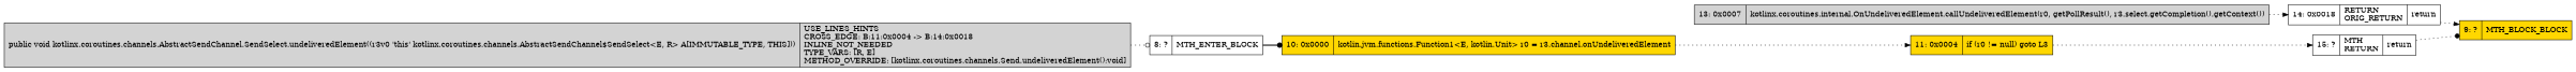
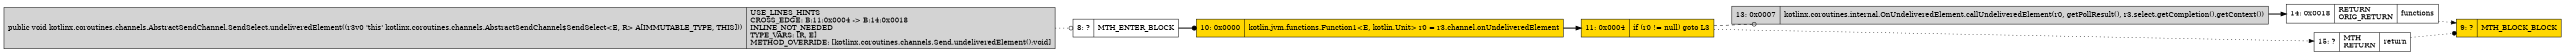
  digraph {
    rankdir=LR
    node [fillcolor=white shape=record style=filled]
    edge [arrowhead=normal style=dotted]
    n1 [label="{8\:\ ?|MTH_ENTER_BLOCK\l}"]
    n2 [fillcolor=gold label="{10\:\ 0x0000|kotlin.jvm.functions.Function1\<E, kotlin.Unit\> r0 = r3.channel.onUndeliveredElement\l}"]
    n3 [fillcolor=gold label="{11\:\ 0x0004|if (r0 != null) goto L3\l}"]
    n4 [fillcolor=lightgrey label="{13\:\ 0x0007|kotlinx.coroutines.internal.OnUndeliveredElement.callUndeliveredElement(r0, getPollResult(), r3.select.getCompletion().getContext())\l}"]
    n5 [label="{15\:\ ?|MTH\lRETURN\l|return\l}"]
-   n6 [label="{14\:\ 0x0018|RETURN\lORIG_RETURN\l|return\l}"]
+   n6 [label="{14\:\ 0x0018|RETURN\lORIG_RETURN\l|functions\l}"]
    n7 [fillcolor=gold label="{9\:\ ?|MTH_BLOCK_BLOCK\l}"]
    n8 [fillcolor=lightgrey label="{public void kotlinx.coroutines.channels.AbstractSendChannel.SendSelect.undeliveredElement((r3v0 'this' kotlinx.coroutines.channels.AbstractSendChannel$SendSelect\<E, R\> A[IMMUTABLE_TYPE, THIS]))  | USE_LINES_HINTS\lCROSS_EDGE: B:11:0x0004 \-\> B:14:0x0018\lINLINE_NOT_NEEDED\lTYPE_VARS: [R, E]\lMETHOD_OVERRIDE: [kotlinx.coroutines.channels.Send.undeliveredElement():void]\l}"]
    n1 -> n2 [arrowhead=dot style=bold]
-   n2 -> n3
+   n2 -> n3 [style=bold]
+   n3 -> n4 [arrowhead=odot style=dashed]
    n3 -> n5
-   n4 -> n6
+   n4 -> n6 [style=bold]
    n5 -> n7 [arrowhead=dot]
    n6 -> n7
    n8 -> n1 [arrowhead=odot]
  }
